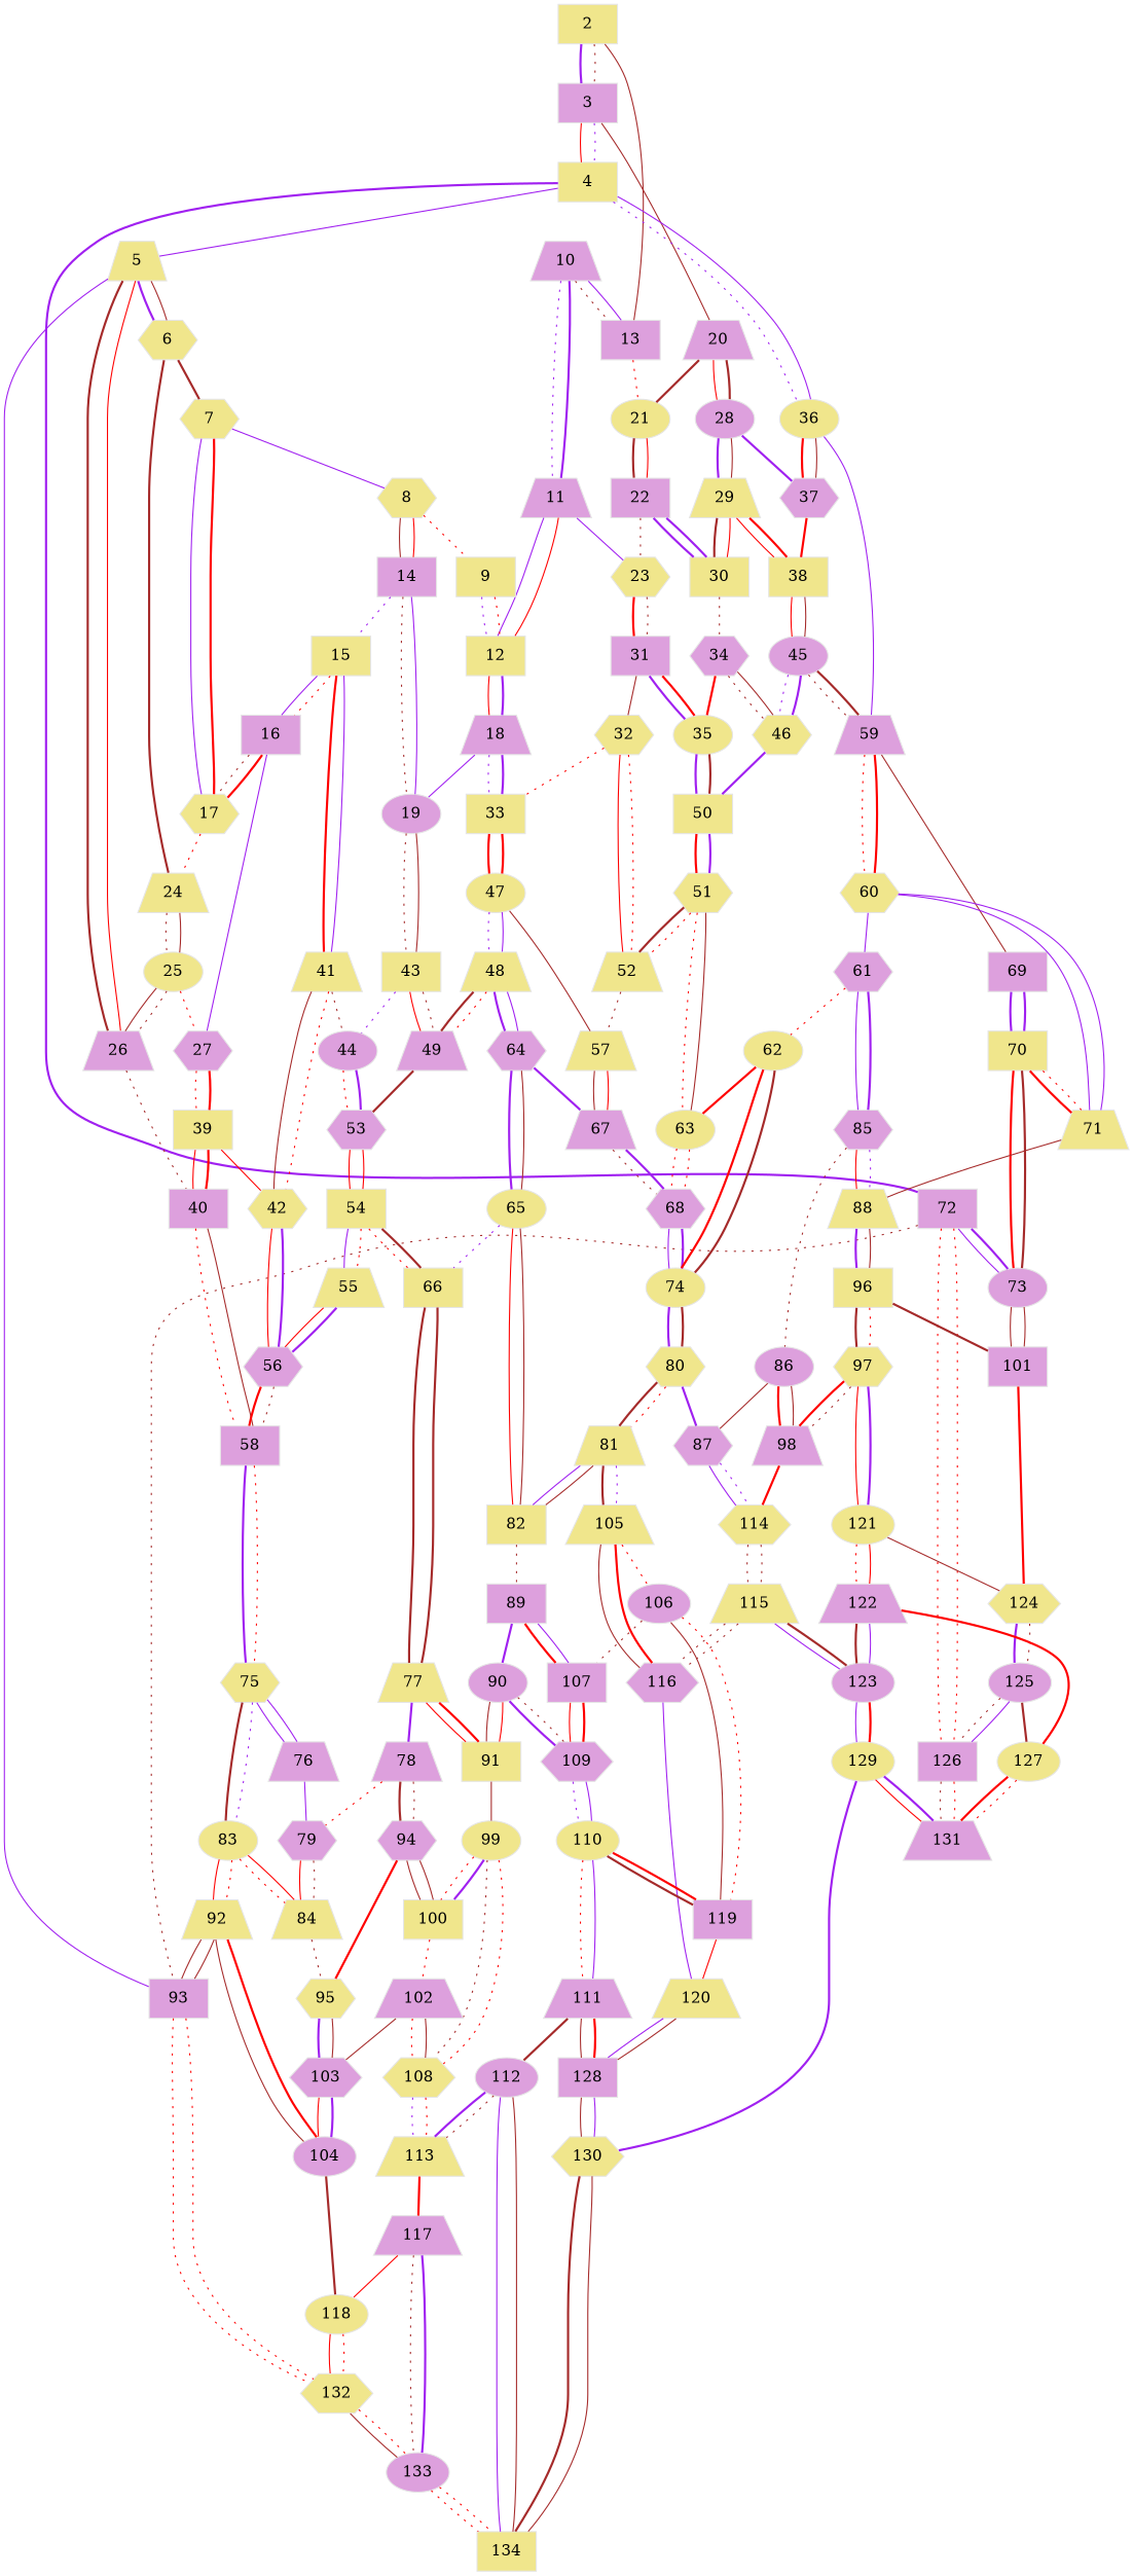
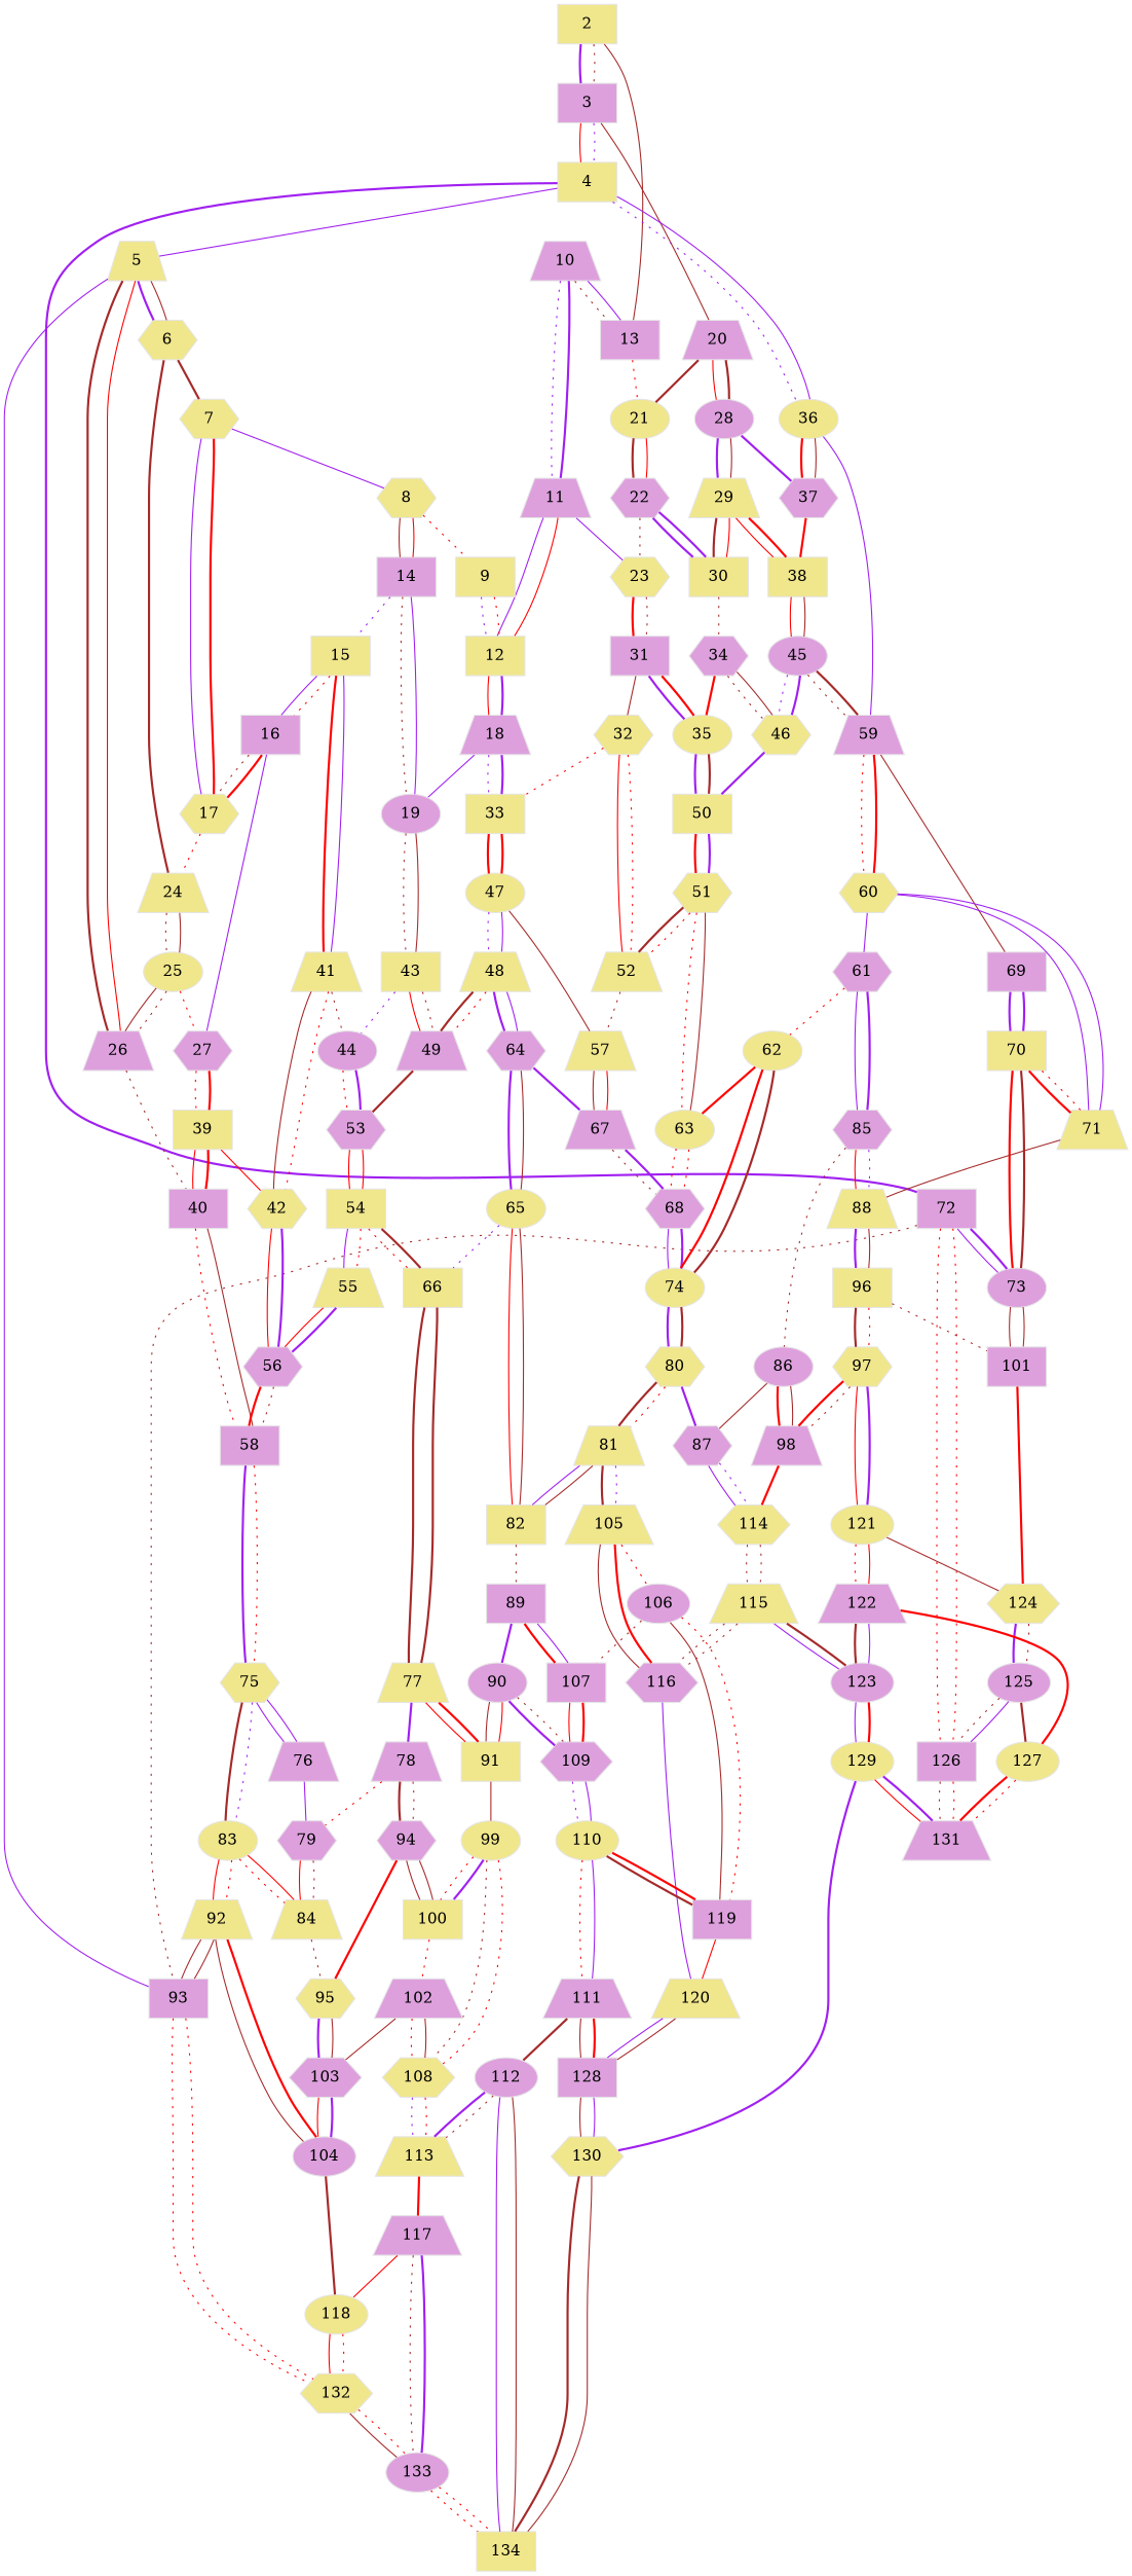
  graph {
    node [color=gray90 fillcolor=khaki shape=box style=filled]
    edge [color=red style=solid]
    2
    3 [fillcolor=plum]
    13 [fillcolor=plum]
    10 [fillcolor=plum shape=trapezium]
    11 [fillcolor=plum shape=trapezium]
    4
    20 [fillcolor=plum shape=trapezium]
    21 [shape=ellipse]
    5 [shape=trapezium]
    36 [shape=ellipse]
    72 [fillcolor=plum]
    28 [fillcolor=plum shape=ellipse]
    6 [shape=hexagon]
    26 [fillcolor=plum shape=trapezium]
    93 [fillcolor=plum]
    37 [fillcolor=plum shape=hexagon]
    59 [fillcolor=plum shape=trapezium]
    73 [fillcolor=plum shape=ellipse]
    126 [fillcolor=plum]
    7 [shape=hexagon]
    24 [shape=trapezium]
    40 [fillcolor=plum]
    132 [shape=hexagon]
    8 [shape=hexagon]
    17 [shape=hexagon]
    25 [shape=ellipse]
    9
    14 [fillcolor=plum]
    12
    15
    19 [fillcolor=plum shape=ellipse]
    18 [fillcolor=plum shape=trapezium]
    23 [shape=hexagon]
    31 [fillcolor=plum]
    33
-   22 [fillcolor=plum]
+   22 [fillcolor=plum shape=hexagon]
    16 [fillcolor=plum]
    41 [shape=trapezium]
    43
    27 [fillcolor=plum shape=hexagon]
    42 [shape=hexagon]
    44 [fillcolor=plum shape=ellipse]
    39
    47 [shape=ellipse]
    49 [fillcolor=plum shape=trapezium]
    29 [shape=trapezium]
    30
    34 [fillcolor=plum shape=hexagon]
    32 [shape=hexagon]
    35 [shape=ellipse]
    58 [fillcolor=plum]
    38
    45 [fillcolor=plum shape=ellipse]
    46 [shape=hexagon]
    52 [shape=trapezium]
    50
    57 [shape=trapezium]
    48 [shape=trapezium]
    51 [shape=hexagon]
    69 [fillcolor=plum]
    70
    56 [fillcolor=plum shape=hexagon]
    75 [shape=hexagon]
    53 [fillcolor=plum shape=hexagon]
    54
    60 [shape=hexagon]
    64 [fillcolor=plum shape=hexagon]
    67 [fillcolor=plum shape=trapezium]
    65 [shape=ellipse]
    63 [shape=ellipse]
    68 [fillcolor=plum shape=hexagon]
    55 [shape=trapezium]
    66
    77 [shape=trapezium]
    76 [fillcolor=plum shape=trapezium]
    83 [shape=ellipse]
    61 [fillcolor=plum shape=hexagon]
    71 [shape=trapezium]
    62 [shape=ellipse]
    85 [fillcolor=plum shape=hexagon]
    88 [shape=trapezium]
    74 [shape=ellipse]
    86 [fillcolor=plum shape=ellipse]
    80 [shape=hexagon]
    82
    89 [fillcolor=plum]
    78 [fillcolor=plum shape=trapezium]
    91
    101 [fillcolor=plum]
    96
    131 [fillcolor=plum shape=trapezium]
    124 [shape=hexagon]
    81 [shape=trapezium]
    87 [fillcolor=plum shape=hexagon]
    79 [fillcolor=plum shape=hexagon]
    84 [shape=trapezium]
    92 [shape=trapezium]
    94 [fillcolor=plum shape=hexagon]
    99 [shape=ellipse]
    95 [shape=hexagon]
    100
    105 [shape=trapezium]
    114 [shape=hexagon]
    106 [fillcolor=plum shape=ellipse]
    116 [fillcolor=plum shape=hexagon]
    90 [fillcolor=plum shape=ellipse]
    107 [fillcolor=plum]
    104 [fillcolor=plum shape=ellipse]
    103 [fillcolor=plum shape=hexagon]
    98 [fillcolor=plum shape=trapezium]
    115 [shape=trapezium]
    97 [shape=hexagon]
    109 [fillcolor=plum shape=hexagon]
    110 [shape=ellipse]
    108 [shape=hexagon]
    118 [shape=ellipse]
    133 [fillcolor=plum shape=ellipse]
    102 [fillcolor=plum shape=trapezium]
    121 [shape=ellipse]
    122 [fillcolor=plum shape=trapezium]
    113 [shape=trapezium]
    125 [fillcolor=plum shape=ellipse]
    119 [fillcolor=plum]
    120 [shape=trapezium]
    117 [fillcolor=plum shape=trapezium]
    111 [fillcolor=plum shape=trapezium]
    112 [fillcolor=plum shape=ellipse]
    128 [fillcolor=plum]
    134
    130 [shape=hexagon]
    123 [fillcolor=plum shape=ellipse]
    129 [shape=ellipse]
    127 [shape=ellipse]
    2 -- 3 [color=purple style=bold]
    2 -- 3 [color=brown style=dotted]
    2 -- 13 [color=brown]
    3 -- 4
    3 -- 4 [color=purple style=dotted]
    3 -- 20 [color=brown]
    13 -- 21 [style=dotted]
    10 -- 13 [color=brown style=dotted]
    10 -- 13 [color=purple]
    10 -- 11 [color=purple style=dotted]
    10 -- 11 [color=purple style=bold]
    11 -- 12 [color=purple]
    11 -- 12
    11 -- 23 [color=purple]
    4 -- 5 [color=purple]
    4 -- 36 [color=purple style=dotted]
    4 -- 36 [color=purple]
    4 -- 72 [color=purple style=bold]
    20 -- 21 [color=brown style=bold]
    20 -- 28
    20 -- 28 [color=brown style=bold]
    21 -- 22 [color=brown style=bold]
    21 -- 22
    5 -- 6 [color=purple style=bold]
    5 -- 6 [color=brown]
    5 -- 26 [color=brown style=bold]
    5 -- 26
    5 -- 93 [color=purple]
    36 -- 37 [style=bold]
    36 -- 37 [color=brown]
    36 -- 59 [color=purple]
    72 -- 93 [color=brown style=dotted]
    72 -- 73 [color=purple]
    72 -- 73 [color=purple style=bold]
    72 -- 126 [style=dotted]
    72 -- 126 [style=dotted]
    28 -- 37 [color=purple style=bold]
    28 -- 29 [color=purple style=bold]
    28 -- 29 [color=brown]
    6 -- 7 [color=brown style=bold]
    6 -- 24 [color=brown style=bold]
    26 -- 40 [color=brown style=dotted]
    93 -- 132 [style=dotted]
    93 -- 132 [style=dotted]
    37 -- 38 [style=bold]
    59 -- 69 [color=brown]
    59 -- 60 [style=dotted]
    59 -- 60 [style=bold]
    73 -- 101 [color=brown]
    73 -- 101 [color=brown]
    126 -- 131 [color=brown style=dotted]
    126 -- 131 [style=dotted]
    7 -- 8 [color=purple]
    7 -- 17 [color=purple]
    7 -- 17 [style=bold]
    24 -- 25 [color=brown style=dotted]
    24 -- 25 [color=brown]
    40 -- 58 [style=dotted]
    40 -- 58 [color=brown]
    132 -- 133 [color=brown]
    132 -- 133 [style=dotted]
    8 -- 9 [style=dotted]
    8 -- 14 [color=brown]
    8 -- 14
    17 -- 24 [style=dotted]
    25 -- 26 [color=brown]
    25 -- 26 [color=brown style=dotted]
    25 -- 27 [style=dotted]
    9 -- 12 [color=purple style=dotted]
    9 -- 12 [style=dotted]
    14 -- 15 [color=purple style=dotted]
    14 -- 19 [color=brown style=dotted]
    14 -- 19 [color=purple]
    12 -- 18
    12 -- 18 [color=purple style=bold]
    15 -- 16 [color=purple]
    15 -- 16 [style=dotted]
    15 -- 41 [style=bold]
    15 -- 41 [color=purple]
    19 -- 43 [color=brown style=dotted]
    19 -- 43 [color=brown]
    18 -- 19 [color=purple]
    18 -- 33 [color=purple style=dotted]
    18 -- 33 [color=purple style=bold]
    23 -- 31 [style=bold]
    23 -- 31 [color=brown style=dotted]
    31 -- 32 [color=brown]
    31 -- 35 [color=purple style=bold]
    31 -- 35 [style=bold]
    33 -- 47 [style=bold]
    33 -- 47 [style=bold]
    22 -- 23 [color=brown style=dotted]
    22 -- 30 [color=purple style=bold]
    22 -- 30 [color=purple style=bold]
    16 -- 17 [color=brown style=dotted]
    16 -- 17 [style=bold]
    16 -- 27 [color=purple]
    41 -- 42 [color=brown]
    41 -- 42 [style=dotted]
    41 -- 44 [color=brown style=dotted]
    43 -- 44 [color=purple style=dotted]
    43 -- 49
    43 -- 49 [color=brown style=dotted]
    27 -- 39 [style=dotted]
    27 -- 39 [style=bold]
    42 -- 56
    42 -- 56 [color=purple style=bold]
    44 -- 53 [style=dotted]
    44 -- 53 [color=purple style=bold]
    39 -- 40
    39 -- 40 [style=bold]
    39 -- 42
    47 -- 57 [color=brown]
    47 -- 48 [color=purple style=dotted]
    47 -- 48 [color=purple]
    49 -- 53 [color=brown style=bold]
    29 -- 30 [color=brown style=bold]
    29 -- 30
    29 -- 38
    29 -- 38 [style=bold]
    30 -- 34 [color=brown style=dotted]
    34 -- 35 [style=bold]
    34 -- 46 [color=brown style=dotted]
    34 -- 46 [color=brown]
    32 -- 33 [style=dotted]
    32 -- 52
    32 -- 52 [style=dotted]
    35 -- 50 [color=purple style=bold]
    35 -- 50 [color=brown style=bold]
    58 -- 75 [color=purple style=bold]
    58 -- 75 [style=dotted]
    38 -- 45
    38 -- 45 [color=brown]
    45 -- 59 [color=brown style=dotted]
    45 -- 59 [color=brown style=bold]
    45 -- 46 [color=purple style=dotted]
    45 -- 46 [color=purple style=bold]
    46 -- 50 [color=purple style=bold]
    52 -- 57 [color=brown style=dotted]
    50 -- 51 [style=bold]
    50 -- 51 [color=purple style=bold]
    57 -- 67 [color=brown]
    57 -- 67
    48 -- 49 [color=brown style=bold]
    48 -- 49 [style=dotted]
    48 -- 64 [color=purple style=bold]
    48 -- 64 [color=purple]
    51 -- 52 [color=brown style=bold]
    51 -- 52 [style=dotted]
    51 -- 63 [style=dotted]
    51 -- 63 [color=brown]
    69 -- 70 [color=purple style=bold]
    69 -- 70 [color=purple style=bold]
    70 -- 73 [style=bold]
    70 -- 73 [color=brown style=bold]
    70 -- 71 [style=bold]
    70 -- 71 [style=dotted]
    56 -- 58 [style=bold]
    56 -- 58 [color=brown style=dotted]
    75 -- 76 [color=purple]
    75 -- 76 [color=purple]
    75 -- 83 [color=brown style=bold]
    75 -- 83 [color=purple style=dotted]
    53 -- 54
    53 -- 54
    54 -- 55 [color=purple]
    54 -- 55 [style=dotted]
    54 -- 66 [style=dotted]
    54 -- 66 [color=brown style=bold]
    60 -- 61 [color=purple]
    60 -- 71 [color=purple]
    60 -- 71 [color=purple]
    64 -- 67 [color=purple style=bold]
    64 -- 65 [color=purple style=bold]
    64 -- 65 [color=brown]
    67 -- 68 [color=brown style=dotted]
    67 -- 68 [color=purple style=bold]
    65 -- 66 [color=purple style=dotted]
    65 -- 82
    65 -- 82 [color=brown]
    63 -- 68 [style=dotted]
    63 -- 68 [style=dotted]
    68 -- 74 [color=purple]
    68 -- 74 [color=purple style=bold]
    55 -- 56
    55 -- 56 [color=purple style=bold]
    66 -- 77 [color=brown style=bold]
    66 -- 77 [color=brown style=bold]
    77 -- 78 [color=purple style=bold]
    77 -- 91
    77 -- 91 [style=bold]
    76 -- 79 [color=purple]
    83 -- 84 [style=dotted]
    83 -- 84
    83 -- 92
    83 -- 92 [style=dotted]
    61 -- 62 [style=dotted]
    61 -- 85 [color=purple]
    61 -- 85 [color=purple style=bold]
    71 -- 88 [color=brown]
    62 -- 63 [style=bold]
    62 -- 74 [style=bold]
    62 -- 74 [color=brown style=bold]
    85 -- 88
    85 -- 88 [color=purple style=dotted]
    85 -- 86 [color=brown style=dotted]
    88 -- 96 [color=purple style=bold]
    88 -- 96 [color=brown]
    74 -- 80 [color=purple style=bold]
    74 -- 80 [color=brown style=bold]
    86 -- 87 [color=brown]
    86 -- 98 [style=bold]
    86 -- 98 [color=brown]
    80 -- 81 [color=brown style=bold]
    80 -- 81 [style=dotted]
    80 -- 87 [color=purple style=bold]
    82 -- 89 [color=brown style=dotted]
    89 -- 90 [color=purple style=bold]
    89 -- 107 [style=bold]
    89 -- 107 [color=purple]
    78 -- 79 [style=dotted]
    78 -- 94 [color=brown style=bold]
    78 -- 94 [color=brown style=dotted]
    91 -- 99 [color=brown]
    101 -- 124 [style=bold]
-   96 -- 101 [color=brown style=bold]
+   96 -- 101 [color=brown style=dotted]
    96 -- 97 [color=brown style=bold]
    96 -- 97 [style=dotted]
    124 -- 125 [color=purple style=bold]
    124 -- 125 [color=brown style=dotted]
    81 -- 82 [color=purple]
    81 -- 82 [color=brown]
    81 -- 105 [color=brown style=bold]
    81 -- 105 [color=purple style=dotted]
    87 -- 114 [color=purple]
    87 -- 114 [color=purple style=dotted]
    79 -- 84
    79 -- 84 [color=brown style=dotted]
    84 -- 95 [color=brown style=dotted]
    92 -- 93 [color=brown]
    92 -- 93 [color=brown]
    92 -- 104 [color=brown]
    92 -- 104 [style=bold]
    94 -- 95 [style=bold]
    94 -- 100 [color=brown]
    94 -- 100 [color=brown]
    99 -- 100 [style=dotted]
    99 -- 100 [color=purple style=bold]
    99 -- 108 [color=brown style=dotted]
    99 -- 108 [style=dotted]
    95 -- 103 [color=purple style=bold]
    95 -- 103 [color=brown]
    100 -- 102 [style=dotted]
    105 -- 106 [style=dotted]
    105 -- 116 [color=brown]
    105 -- 116 [style=bold]
    114 -- 115 [color=brown style=dotted]
    114 -- 115 [color=brown style=dotted]
    106 -- 107 [color=brown style=dotted]
    106 -- 119 [color=brown]
    106 -- 119 [style=dotted]
    116 -- 120 [color=purple]
    90 -- 91 [color=brown]
    90 -- 91
    90 -- 109 [color=purple style=bold]
    90 -- 109 [color=brown style=dotted]
    107 -- 109
    107 -- 109 [style=bold]
    104 -- 118 [color=brown style=bold]
    103 -- 104
    103 -- 104 [color=purple style=bold]
    98 -- 114 [style=bold]
    115 -- 116 [color=brown style=dotted]
    115 -- 116 [color=brown style=dotted]
    115 -- 123 [color=purple]
    115 -- 123 [color=brown style=bold]
    97 -- 98 [style=bold]
    97 -- 98 [color=brown style=dotted]
    97 -- 121
    97 -- 121 [color=purple style=bold]
    109 -- 110 [color=purple style=dotted]
    109 -- 110 [color=purple]
    110 -- 119 [color=brown style=bold]
    110 -- 119 [style=bold]
    110 -- 111 [style=dotted]
    110 -- 111 [color=purple]
    108 -- 113 [color=purple style=dotted]
    108 -- 113 [style=dotted]
    118 -- 132
    118 -- 132 [style=dotted]
    133 -- 134 [style=dotted]
    133 -- 134 [style=dotted]
    102 -- 103 [color=brown]
    102 -- 108 [style=dotted]
    102 -- 108 [color=brown]
    121 -- 124 [color=brown]
    121 -- 122 [style=dotted]
    121 -- 122
    122 -- 123 [color=brown style=bold]
    122 -- 123 [color=purple]
    122 -- 127 [style=bold]
    113 -- 117 [style=bold]
    125 -- 126 [color=brown style=dotted]
    125 -- 126 [color=purple]
    125 -- 127 [color=brown style=bold]
    119 -- 120
    120 -- 128 [color=purple]
    120 -- 128 [color=brown]
    117 -- 118
    117 -- 133 [color=brown style=dotted]
    117 -- 133 [color=purple style=bold]
    111 -- 112 [color=brown style=bold]
    111 -- 128 [color=brown]
    111 -- 128 [style=bold]
    112 -- 113 [color=purple style=bold]
    112 -- 113 [color=brown style=dotted]
    112 -- 134 [color=purple]
    112 -- 134 [color=brown]
    128 -- 130 [color=brown]
    128 -- 130 [color=purple]
    130 -- 134 [color=brown style=bold]
    130 -- 134 [color=brown]
    123 -- 129 [color=purple]
    123 -- 129 [style=bold]
    129 -- 131
    129 -- 131 [color=purple style=bold]
    129 -- 130 [color=purple style=bold]
    127 -- 131 [style=bold]
    127 -- 131 [style=dotted]
  }
